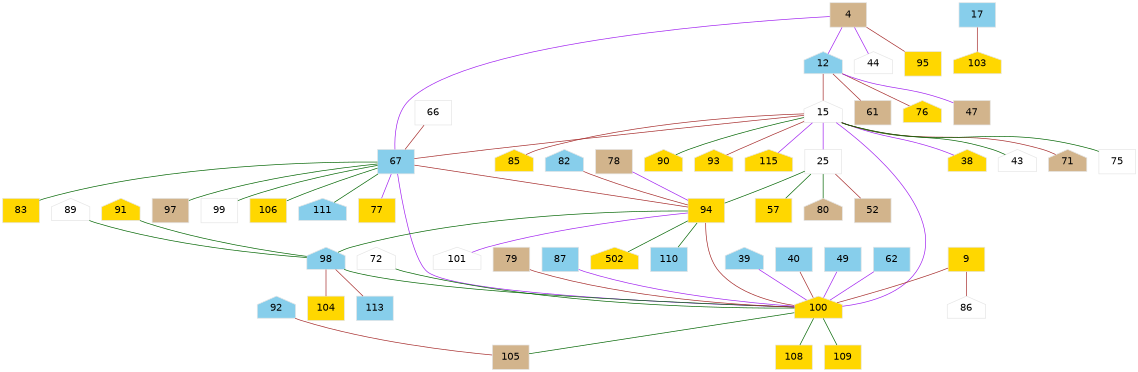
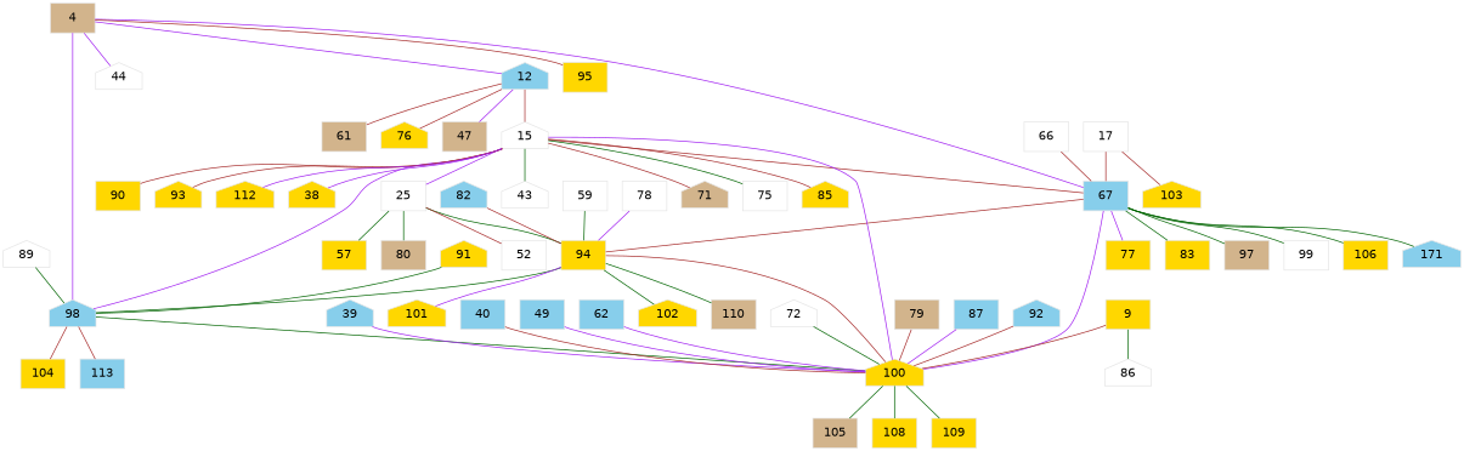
  graph {
    fontname="DejaVu Sans"
    node [color=gray90 fillcolor=gold fontname="DejaVu Sans" shape=box style=filled]
    edge [color=brown fontname="DejaVu Sans"]
    4 [fillcolor=tan super="+2"]
    12 [fillcolor=skyblue shape=house super="+11"]
    44 [fillcolor=white shape=house super="+41"]
    67 [fillcolor=skyblue super="+50+20+27+32+53+58+60+64"]
    95
    98 [fillcolor=skyblue shape=house super="+73+84"]
    15 [fillcolor=white shape=house super="+14+13"]
    61 [fillcolor=tan]
    76 [shape=house]
    47 [fillcolor=tan]
    100 [shape=house super="+45+96"]
    94 [super="+24+48+55+56"]
    77
    83 [super="+28"]
    97 [fillcolor=tan]
    99 [fillcolor=white]
    106
-   111 [fillcolor=skyblue shape=house]
+   111 [fillcolor=skyblue shape=house label=171]
    104
    113 [fillcolor=skyblue super="+51"]
    9 [super="+6"]
    86 [fillcolor=white shape=house super="+31"]
    105 [fillcolor=tan]
    108
    109 [super="+107"]
    25 [fillcolor=white super="+21"]
    38 [shape=house super="+34"]
    43 [fillcolor=white shape=house]
    71 [fillcolor=tan shape=house]
    75 [fillcolor=white]
    85 [shape=house]
-   90 [shape=house super="+88"]
+   90 [super="+88"]
    93 [shape=house]
-   112 [shape=house label=115]
-   52 [fillcolor=tan]
+   112 [shape=house]
+   52 [fillcolor=white]
    57 [super="+42"]
-   80 [fillcolor=tan shape=house]
-   17 [fillcolor=skyblue super="+16"]
+   80 [fillcolor=tan]
+   17 [fillcolor=white super="+16"]
    103 [shape=house super="+33"]
-   101 [fillcolor=white shape=house]
-   102 [shape=house label=502]
-   110 [fillcolor=skyblue]
+   101 [shape=house]
+   102 [shape=house]
+   110 [fillcolor=tan]
    39 [fillcolor=skyblue shape=house]
    40 [fillcolor=skyblue]
    49 [fillcolor=skyblue]
+   59 [fillcolor=white]
    62 [fillcolor=skyblue]
    66 [fillcolor=white]
    72 [fillcolor=white shape=house]
-   78 [fillcolor=tan]
+   78 [fillcolor=white]
    79 [fillcolor=tan]
    82 [fillcolor=skyblue shape=house super="+81"]
    87 [fillcolor=skyblue super="+69"]
    89 [fillcolor=white shape=house]
    91 [shape=house]
    92 [fillcolor=skyblue shape=house]
    4 -- 12 [color=purple]
    4 -- 44 [color=purple]
    4 -- 67 [color=purple]
    4 -- 95
+   4 -- 98 [color=purple weight=6]
    12 -- 15 [weight=6]
    12 -- 61
    12 -- 76
    12 -- 47 [color=purple]
    67 -- 100 [color=purple weight=2]
    67 -- 94
    67 -- 77 [color=purple]
    67 -- 83 [color=darkgreen]
    67 -- 97 [color=darkgreen]
    67 -- 99 [color=darkgreen]
    67 -- 106 [color=darkgreen]
    67 -- 111 [color=darkgreen]
    98 -- 100 [color=darkgreen]
    98 -- 104
    98 -- 113
    15 -- 67 [weight=2]
+   15 -- 98 [color=purple]
    15 -- 100 [color=purple weight=3]
    15 -- 25 [color=purple]
    15 -- 38 [color=purple]
    15 -- 43 [color=darkgreen]
    15 -- 71
    15 -- 75 [color=darkgreen]
    15 -- 85
-   15 -- 90 [color=darkgreen]
+   15 -- 90
    15 -- 93
    15 -- 112 [color=purple]
    100 -- 105 [color=darkgreen]
    100 -- 108 [color=darkgreen]
    100 -- 109 [color=darkgreen]
    94 -- 98 [color=darkgreen]
    94 -- 100 [weight=2]
    94 -- 101 [color=purple]
    94 -- 102 [color=darkgreen]
    94 -- 110 [color=darkgreen]
    9 -- 100 [weight=6]
-   9 -- 86
+   9 -- 86 [color=darkgreen]
    25 -- 94 [color=darkgreen weight=6]
    25 -- 52
    25 -- 57 [color=darkgreen]
    25 -- 80 [color=darkgreen]
+   17 -- 67 [weight=6]
    17 -- 103
    39 -- 100 [color=purple]
    40 -- 100
    49 -- 100 [color=purple]
+   59 -- 94 [color=darkgreen]
    62 -- 100 [color=purple]
    66 -- 67
    72 -- 100 [color=darkgreen]
    78 -- 94 [color=purple]
    79 -- 100
    82 -- 94
    87 -- 100 [color=purple]
    89 -- 98 [color=darkgreen]
    91 -- 98 [color=darkgreen]
-   92 -- 105
+   92 -- 100
  }
